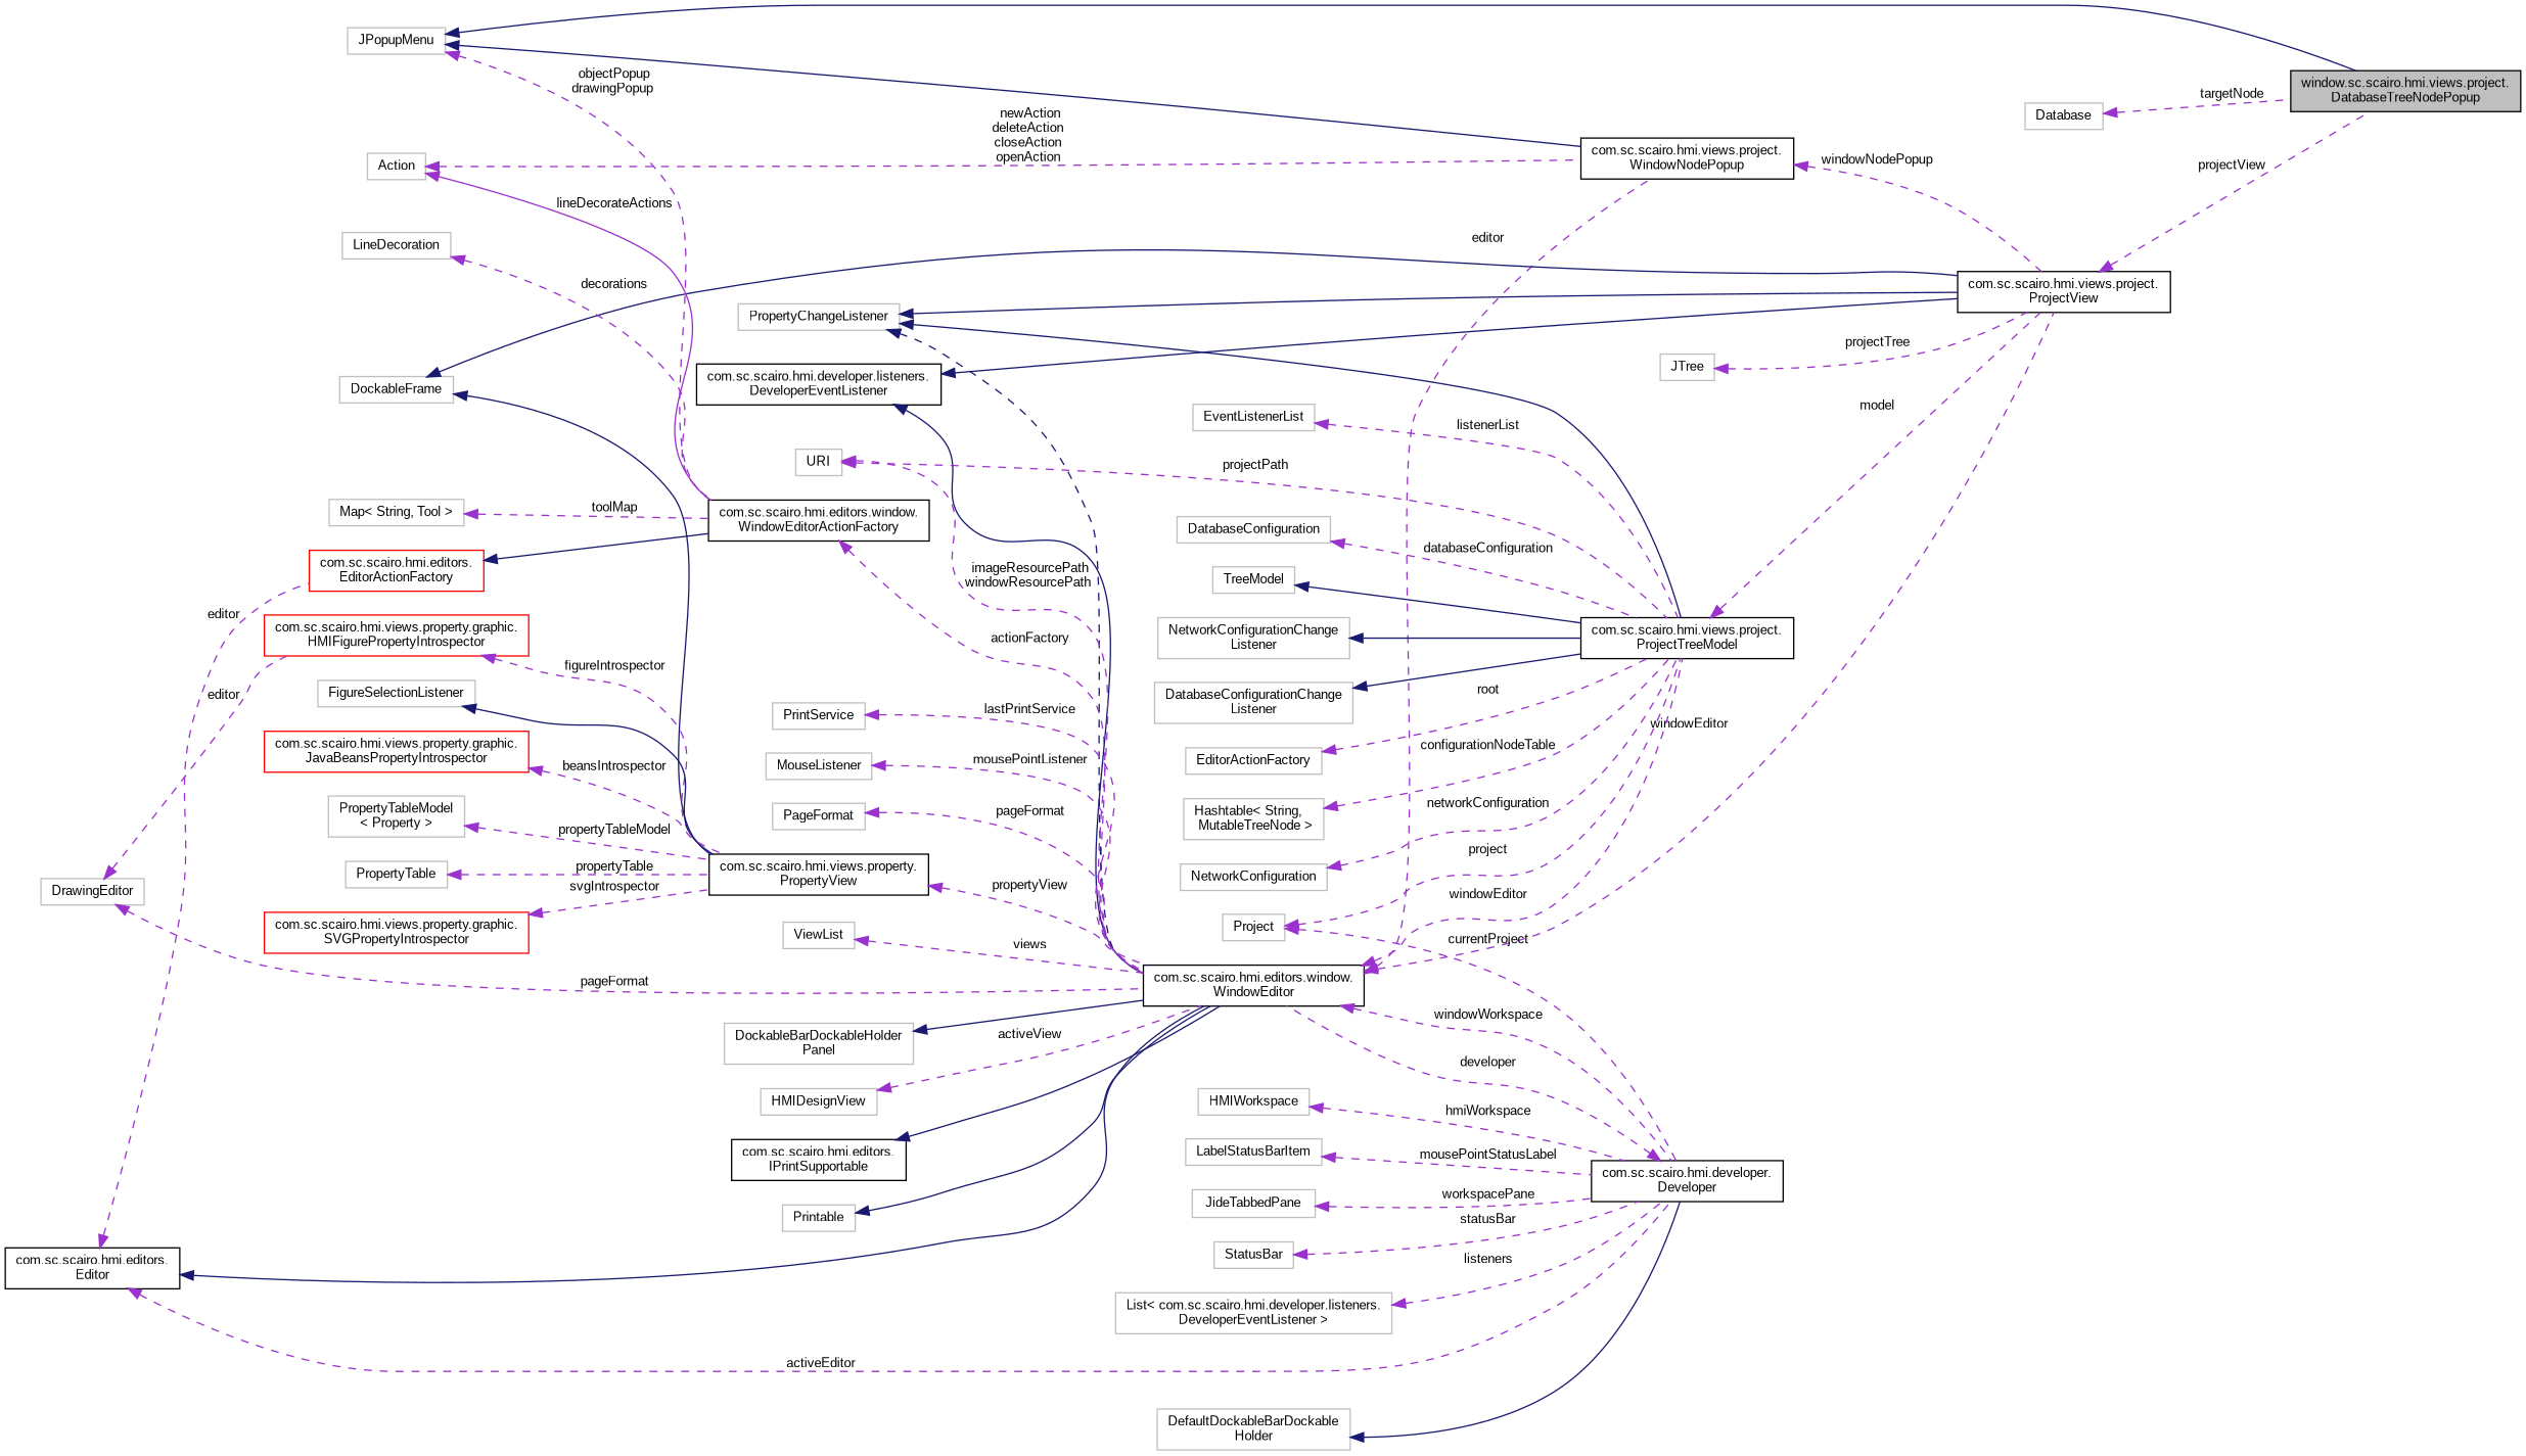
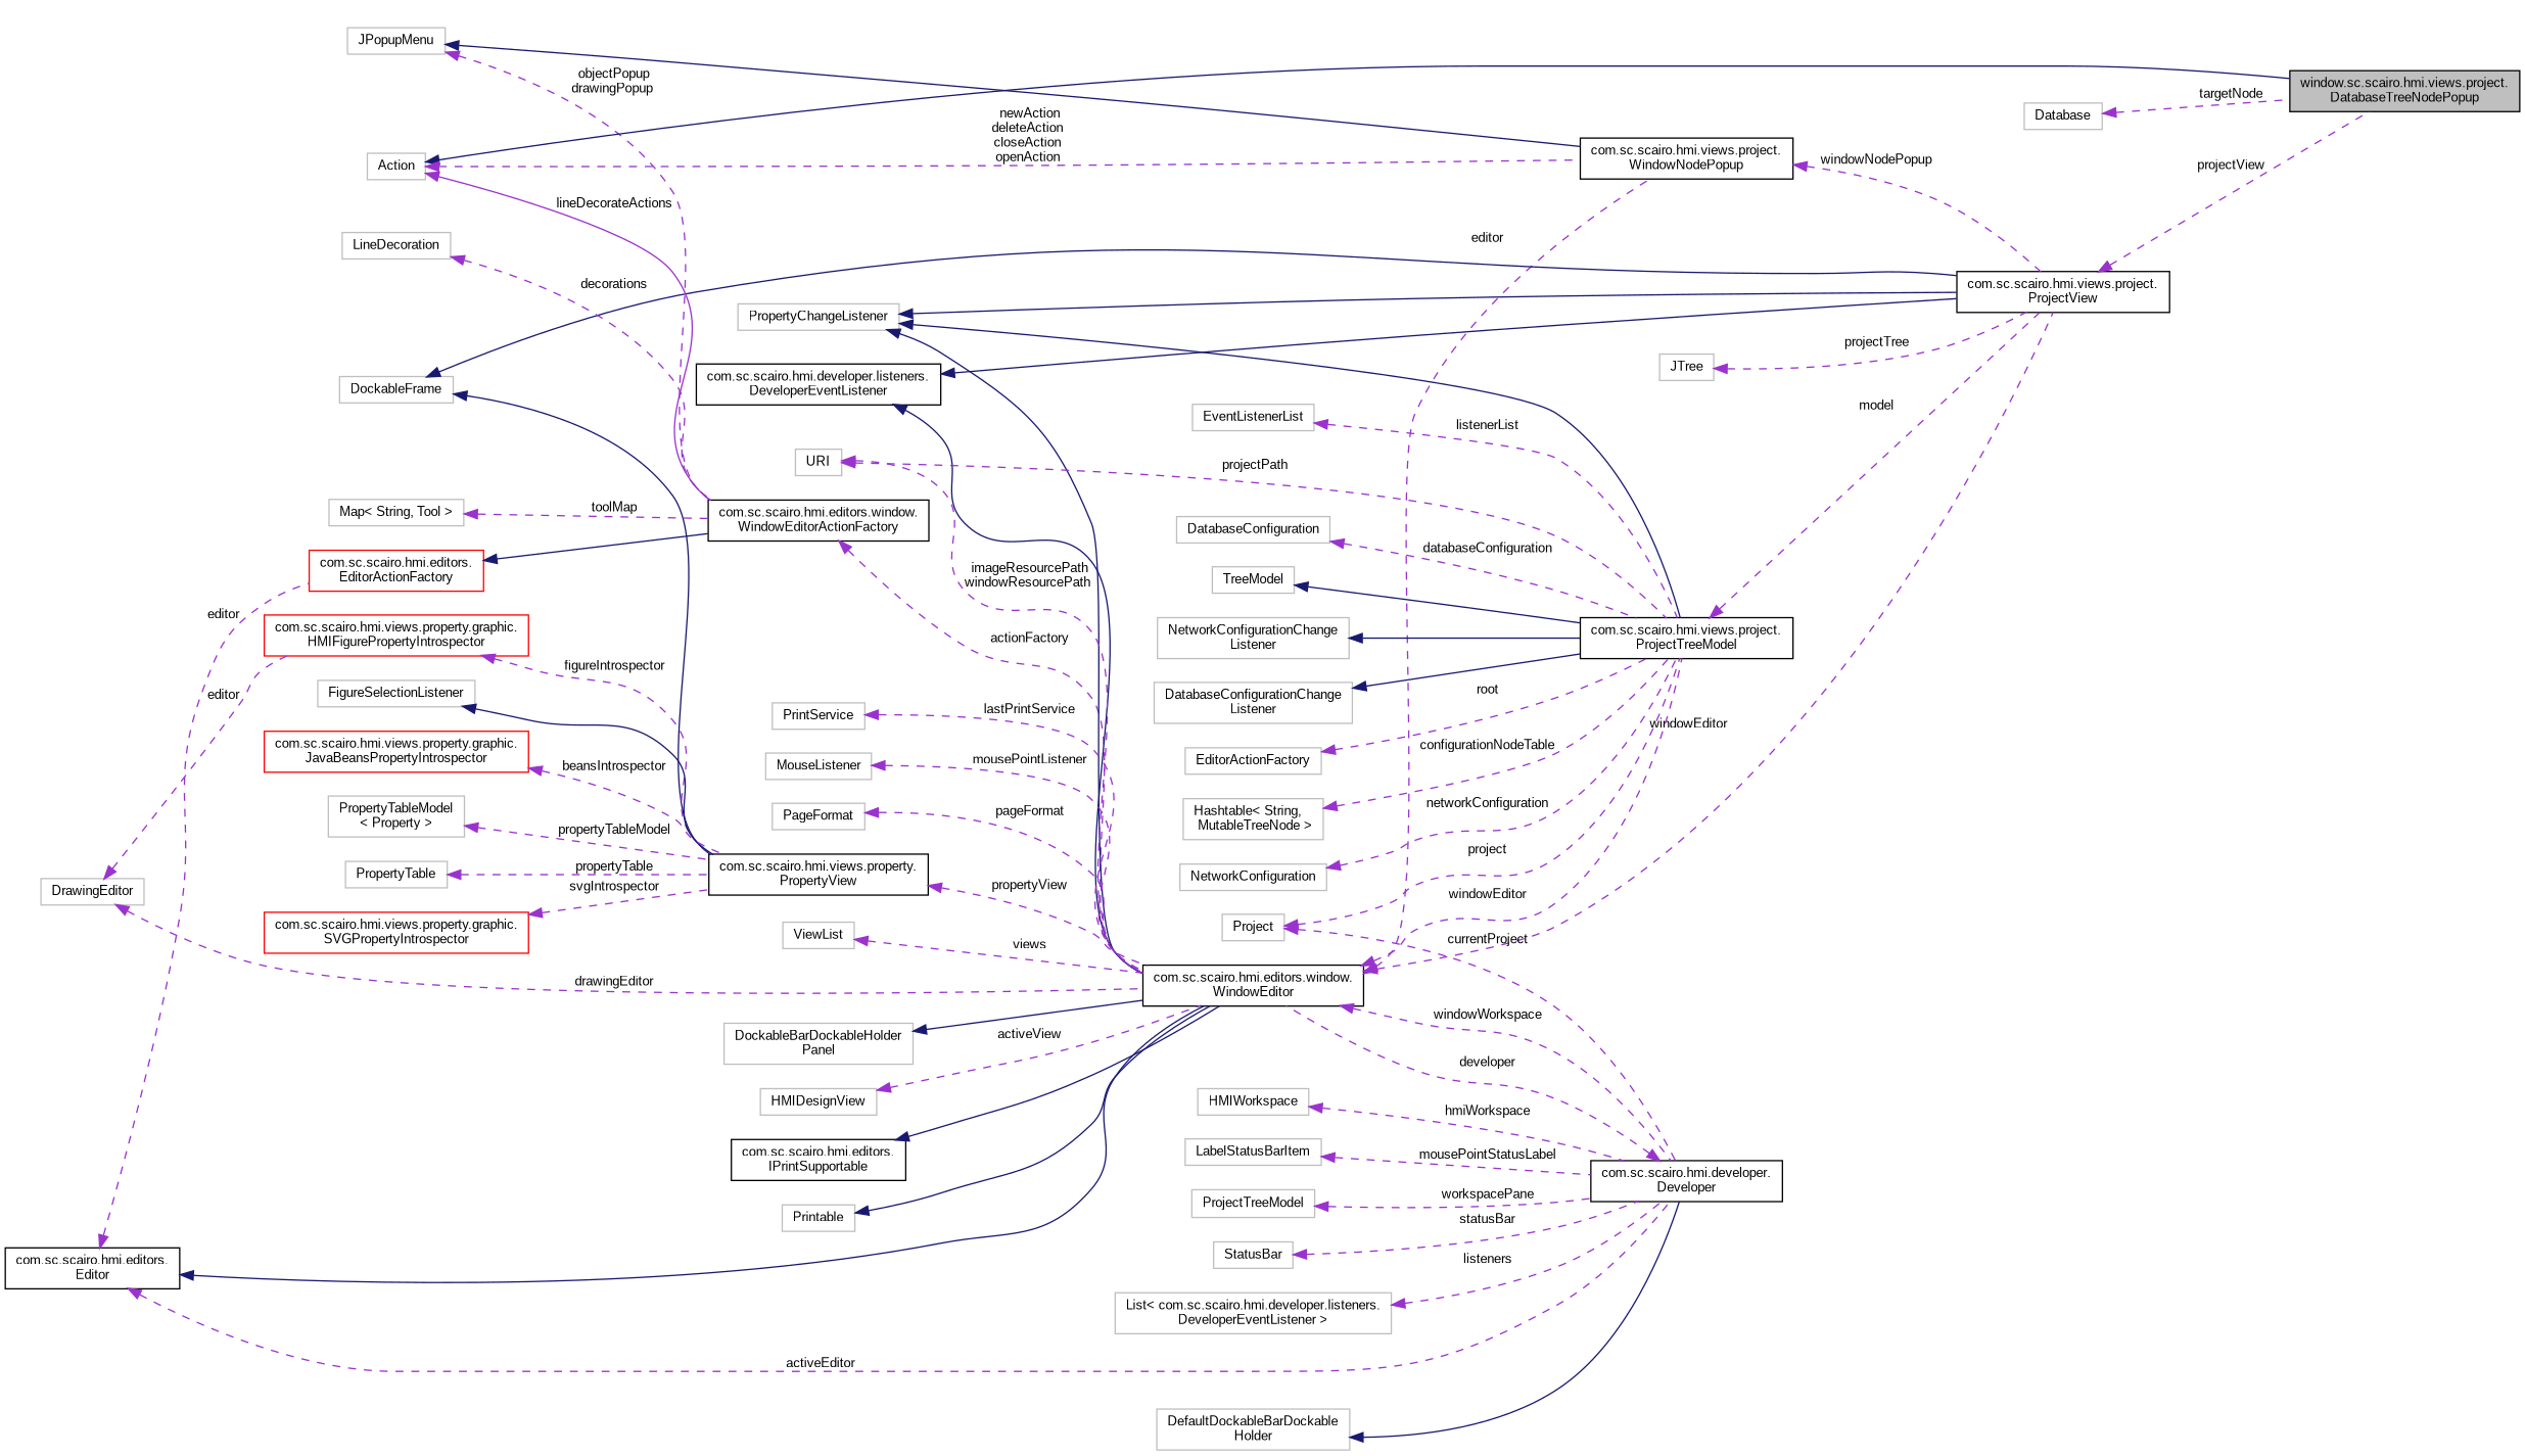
  digraph {
    fontname="Liberation Sans"
    rankdir=LR
    node [color=grey75 fillcolor=white fontname="Liberation Sans" fontsize=10 shape=record style=filled]
    edge [color=darkorchid3 dir=back fontname="Liberation Sans" fontsize=10 labelfontname=Helvetica labelfontsize=10 style=dashed]
    n1 [color=black fillcolor=grey75 fontcolor=black height=0.2 label="window.sc.scairo.hmi.views.project.\lDatabaseTreeNodePopup" width=0.4]
    n2 [height=0.2 label=JPopupMenu width=0.4]
    n3 [color=black height=0.2 label="com.sc.scairo.hmi.views.project.\lWindowNodePopup" width=0.4]
    n4 [color=black height=0.2 label="com.sc.scairo.hmi.editors.window.\lWindowEditorActionFactory" width=0.4]
    n5 [color=black height=0.2 label="com.sc.scairo.hmi.views.project.\lProjectView" width=0.4]
    n6 [color=black height=0.2 label="com.sc.scairo.hmi.editors.window.\lWindowEditor" width=0.4]
    n7 [height=0.2 label=Database width=0.4]
    n8 [height=0.2 label=DockableFrame width=0.4]
    n9 [color=black height=0.2 label="com.sc.scairo.hmi.views.property.\lPropertyView" width=0.4]
    n10 [color=black height=0.2 label="com.sc.scairo.hmi.developer.listeners.\lDeveloperEventListener" width=0.4]
    n11 [color=black height=0.2 label="com.sc.scairo.hmi.views.project.\lProjectTreeModel" width=0.4]
    n12 [color=black height=0.2 label="com.sc.scairo.hmi.developer.\lDeveloper" width=0.4]
    n13 [height=0.2 label=PropertyChangeListener width=0.4]
    n14 [height=0.2 label="DockableBarDockableHolder\lPanel" width=0.4]
    n15 [color=black height=0.2 label="com.sc.scairo.hmi.editors.\lEditor" width=0.4]
    n16 [color=red height=0.2 label="com.sc.scairo.hmi.editors.\lEditorActionFactory" width=0.4]
    n17 [color=black height=0.2 label="com.sc.scairo.hmi.editors.\lIPrintSupportable" width=0.4]
    n18 [height=0.2 label=Printable width=0.4]
    n19 [height=0.2 label=DrawingEditor width=0.4]
    n20 [color=red height=0.2 label="com.sc.scairo.hmi.views.property.graphic.\lHMIFigurePropertyIntrospector" width=0.4]
    n21 [height=0.2 label=PrintService width=0.4]
    n22 [height=0.2 label=MouseListener width=0.4]
    n23 [height=0.2 label=PageFormat width=0.4]
    n24 [height=0.2 label=ViewList width=0.4]
    n25 [height=0.2 label=URI width=0.4]
    n26 [height=0.2 label=HMIDesignView width=0.4]
    n27 [height=0.2 label="DefaultDockableBarDockable\lHolder" width=0.4]
    n28 [height=0.2 label=HMIWorkspace width=0.4]
    n29 [height=0.2 label=LabelStatusBarItem width=0.4]
-   n30 [height=0.2 label=JideTabbedPane width=0.4]
+   n30 [height=0.2 label=ProjectTreeModel width=0.4]
    n31 [height=0.2 label=StatusBar width=0.4]
    n32 [height=0.2 label=Project width=0.4]
    n33 [height=0.2 label="List\< com.sc.scairo.hmi.developer.listeners.\lDeveloperEventListener \>" width=0.4]
    n34 [height=0.2 label=FigureSelectionListener width=0.4]
    n35 [color=red height=0.2 label="com.sc.scairo.hmi.views.property.graphic.\lJavaBeansPropertyIntrospector" width=0.4]
    n36 [height=0.2 label="PropertyTableModel\l\< Property \>" width=0.4]
    n37 [height=0.2 label=PropertyTable width=0.4]
    n38 [color=red height=0.2 label="com.sc.scairo.hmi.views.property.graphic.\lSVGPropertyIntrospector" width=0.4]
    n39 [height=0.2 label=LineDecoration width=0.4]
    n40 [height=0.2 label=Action width=0.4]
    n41 [height=0.2 label="Map\< String, Tool \>" width=0.4]
    n42 [height=0.2 label=TreeModel width=0.4]
    n43 [height=0.2 label="NetworkConfigurationChange\lListener" width=0.4]
    n44 [height=0.2 label="DatabaseConfigurationChange\lListener" width=0.4]
    n45 [height=0.2 label=EditorActionFactory width=0.4]
    n46 [height=0.2 label="Hashtable\< String,\l MutableTreeNode \>" width=0.4]
    n47 [height=0.2 label=NetworkConfiguration width=0.4]
    n48 [height=0.2 label=EventListenerList width=0.4]
    n49 [height=0.2 label=DatabaseConfiguration width=0.4]
    n50 [height=0.2 label=JTree width=0.4]
-   n2 -> n1 [color=midnightblue style=solid]
+   n40 -> n1 [color=midnightblue style=solid]
    n2 -> n3 [color=midnightblue style=solid]
    n2 -> n4 [label=" objectPopup\ndrawingPopup"]
    n3 -> n5 [label=" windowNodePopup"]
    n4 -> n6 [label=" actionFactory"]
    n5 -> n1 [label=" projectView"]
    n6 -> n3 [label=" editor"]
    n6 -> n5 [label=" windowEditor"]
    n6 -> n11 [label=" windowEditor"]
    n6 -> n12 [label=" windowWorkspace"]
    n7 -> n1 [label=" targetNode"]
    n8 -> n5 [color=midnightblue style=solid]
    n8 -> n9 [color=midnightblue style=solid]
    n9 -> n6 [label=" propertyView"]
    n10 -> n5 [color=midnightblue style=solid]
    n10 -> n6 [color=midnightblue style=solid]
    n11 -> n5 [label=" model"]
    n12 -> n6 [label=" developer"]
    n13 -> n5 [color=midnightblue style=solid]
-   n13 -> n6 [color=midnightblue]
+   n13 -> n6 [color=midnightblue style=solid]
    n13 -> n11 [color=midnightblue style=solid]
    n14 -> n6 [color=midnightblue style=solid]
    n15 -> n6 [color=midnightblue style=solid]
    n15 -> n12 [label=" activeEditor"]
    n15 -> n16 [label=" editor"]
    n16 -> n4 [color=midnightblue style=solid]
    n17 -> n6 [color=midnightblue style=solid]
    n18 -> n6 [color=midnightblue style=solid]
-   n19 -> n6 [label=" pageFormat"]
+   n19 -> n6 [label=" drawingEditor"]
    n19 -> n20 [label=" editor"]
    n20 -> n9 [label=" figureIntrospector"]
    n21 -> n6 [label=" lastPrintService"]
    n22 -> n6 [label=" mousePointListener"]
    n23 -> n6 [label=" pageFormat"]
    n24 -> n6 [label=" views"]
    n25 -> n6 [label=" imageResourcePath\nwindowResourcePath"]
    n25 -> n11 [label=" projectPath"]
    n26 -> n6 [label=" activeView"]
    n27 -> n12 [color=midnightblue style=solid]
    n28 -> n12 [label=" hmiWorkspace"]
    n29 -> n12 [label=" mousePointStatusLabel"]
    n30 -> n12 [label=" workspacePane"]
    n31 -> n12 [label=" statusBar"]
    n32 -> n11 [label=" project"]
    n32 -> n12 [label=" currentProject"]
    n33 -> n12 [label=" listeners"]
    n34 -> n9 [color=midnightblue style=solid]
    n35 -> n9 [label=" beansIntrospector"]
    n36 -> n9 [label=" propertyTableModel"]
    n37 -> n9 [label=" propertyTable"]
    n38 -> n9 [label=" svgIntrospector"]
    n39 -> n4 [label=" decorations"]
    n40 -> n3 [label=" newAction\ndeleteAction\ncloseAction\nopenAction"]
    n40 -> n4 [label=" lineDecorateActions" style=solid]
    n41 -> n4 [label=" toolMap"]
    n42 -> n11 [color=midnightblue style=solid]
    n43 -> n11 [color=midnightblue style=solid]
    n44 -> n11 [color=midnightblue style=solid]
    n45 -> n11 [label=" root"]
    n46 -> n11 [label=" configurationNodeTable"]
    n47 -> n11 [label=" networkConfiguration"]
    n48 -> n11 [label=" listenerList"]
    n49 -> n11 [label=" databaseConfiguration"]
    n50 -> n5 [label=" projectTree"]
  }
